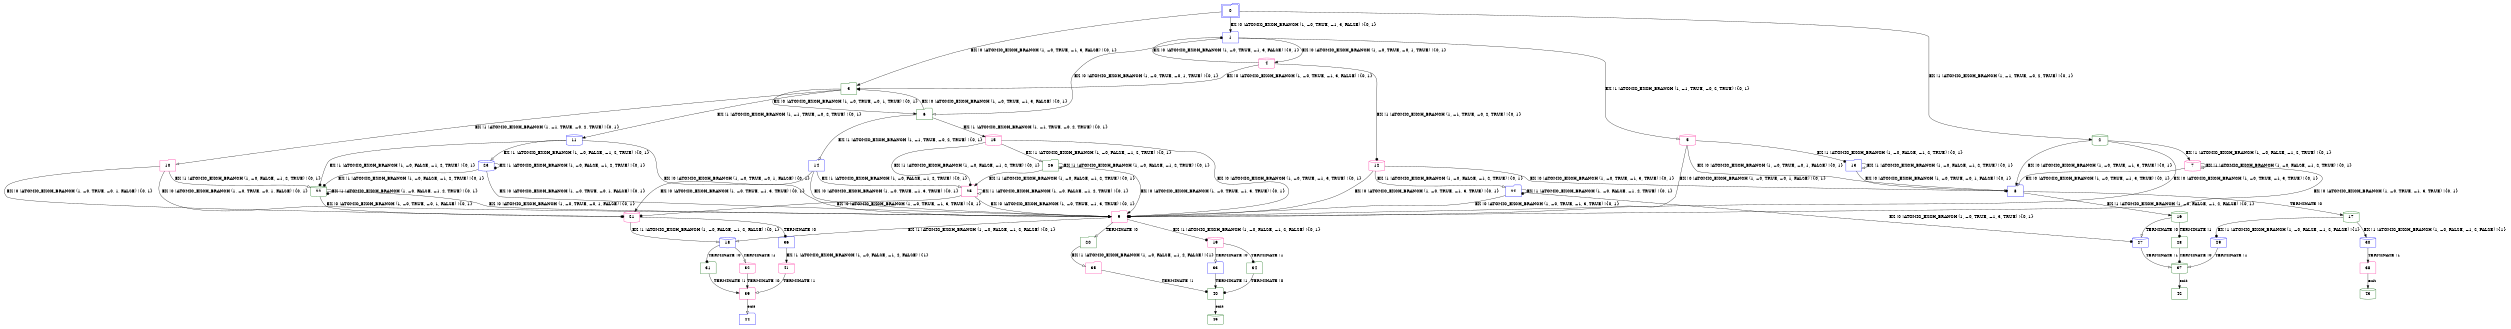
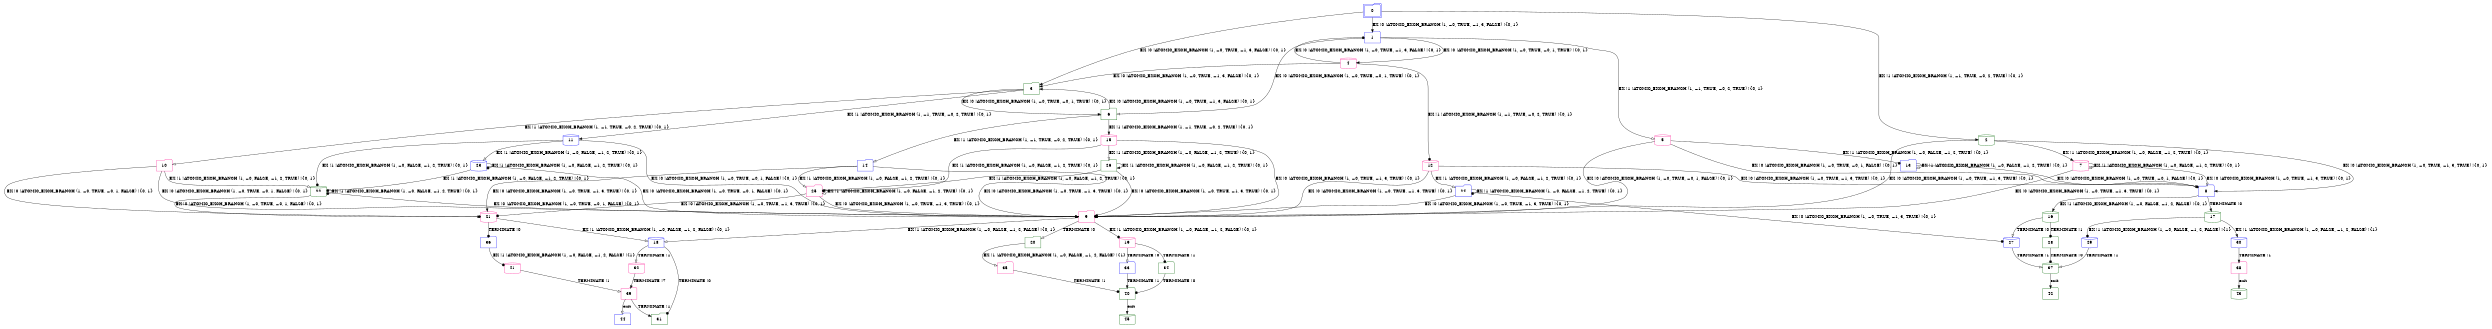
  digraph {
    node [color=darkgreen shape=folder]
    edge [arrowhead=onormal]
    0 [color=blue peripheries=2]
    1 [color=blue]
    2 [shape=cylinder]
    3
    4 [color=deeppink shape=cylinder]
    5 [color=deeppink shape=cylinder]
    6
    7 [color=deeppink shape=cylinder]
    8 [color=blue]
    9 [color=deeppink]
    10 [color=deeppink]
    11 [color=blue shape=cylinder]
    12 [color=deeppink shape=cylinder]
    13 [color=blue]
    14 [color=blue]
    15 [color=deeppink shape=cylinder]
    16 [shape=cylinder]
    17 [shape=cylinder]
    18 [color=blue shape=cylinder]
    19 [color=deeppink shape=cylinder]
    20
    21 [color=deeppink shape=cylinder]
    22 [shape=cylinder]
    23 [color=blue shape=cylinder]
    24 [color=blue]
    25 [color=deeppink]
    26
    27 [color=blue shape=cylinder]
    28
    29 [color=blue shape=cylinder]
    30 [color=blue shape=cylinder]
    31
    32 [color=deeppink shape=cylinder]
    33 [color=blue]
    34
    35 [color=deeppink]
    36 [color=blue]
    37 [shape=cylinder]
    38 [color=deeppink]
    39 [color=deeppink]
    40
    41 [color=deeppink shape=cylinder]
    42
    43 [shape=cylinder]
    44 [color=blue]
    45 [shape=cylinder]
    0 -> 1 [arrowhead=normal label="EX !0 !ATOMIC_EXCH_BRANCH (1, +0, TRUE, +1, 3, FALSE) !{0, 1}"]
    0 -> 2 [arrowhead=normal label="EX !1 !ATOMIC_EXCH_BRANCH (1, +1, TRUE, +0, 2, TRUE) !{0, 1}"]
    0 -> 3 [arrowhead=normal label="EX !0 !ATOMIC_EXCH_BRANCH (1, +0, TRUE, +1, 3, FALSE) !{0, 1}"]
    1 -> 4 [arrowhead=normal label="EX !0 !ATOMIC_EXCH_BRANCH (1, +0, TRUE, +0, 1, TRUE) !{0, 1}"]
    1 -> 5 [label="EX !1 !ATOMIC_EXCH_BRANCH (1, +1, TRUE, +0, 2, TRUE) !{0, 1}"]
    1 -> 6 [label="EX !0 !ATOMIC_EXCH_BRANCH (1, +0, TRUE, +0, 1, TRUE) !{0, 1}"]
    2 -> 7 [arrowhead=normal label="EX !1 !ATOMIC_EXCH_BRANCH (1, +0, FALSE, +1, 2, TRUE) !{0, 1}"]
    2 -> 8 [arrowhead=normal label="EX !0 !ATOMIC_EXCH_BRANCH (1, +0, TRUE, +1, 3, TRUE) !{0, 1}"]
    2 -> 9 [label="EX !0 !ATOMIC_EXCH_BRANCH (1, +0, TRUE, +1, 3, TRUE) !{0, 1}"]
    3 -> 6 [arrowhead=normal label="EX !0 !ATOMIC_EXCH_BRANCH (1, +0, TRUE, +0, 1, TRUE) !{0, 1}"]
    3 -> 10 [label="EX !1 !ATOMIC_EXCH_BRANCH (1, +1, TRUE, +0, 2, TRUE) !{0, 1}"]
    3 -> 11 [arrowhead=normal label="EX !1 !ATOMIC_EXCH_BRANCH (1, +1, TRUE, +0, 2, TRUE) !{0, 1}"]
    4 -> 1 [arrowhead=dot label="EX !0 !ATOMIC_EXCH_BRANCH (1, +0, TRUE, +1, 3, FALSE) !{0, 1}"]
    4 -> 3 [arrowhead=normal label="EX !0 !ATOMIC_EXCH_BRANCH (1, +0, TRUE, +1, 3, FALSE) !{0, 1}"]
    4 -> 12 [arrowhead=dot label="EX !1 !ATOMIC_EXCH_BRANCH (1, +1, TRUE, +0, 2, TRUE) !{0, 1}"]
    5 -> 8 [label="EX !0 !ATOMIC_EXCH_BRANCH (1, +0, TRUE, +0, 1, FALSE) !{0, 1}"]
    5 -> 9 [arrowhead=normal label="EX !0 !ATOMIC_EXCH_BRANCH (1, +0, TRUE, +0, 1, FALSE) !{0, 1}"]
    5 -> 13 [arrowhead=dot label="EX !1 !ATOMIC_EXCH_BRANCH (1, +0, FALSE, +1, 2, TRUE) !{0, 1}"]
    6 -> 3 [arrowhead=normal label="EX !0 !ATOMIC_EXCH_BRANCH (1, +0, TRUE, +1, 3, FALSE) !{0, 1}"]
    6 -> 14 [label="EX !1 !ATOMIC_EXCH_BRANCH (1, +1, TRUE, +0, 2, TRUE) !{0, 1}"]
    6 -> 15 [arrowhead=normal label="EX !1 !ATOMIC_EXCH_BRANCH (1, +1, TRUE, +0, 2, TRUE) !{0, 1}"]
    7 -> 7 [label="EX !1 !ATOMIC_EXCH_BRANCH (1, +0, FALSE, +1, 2, TRUE) !{0, 1}"]
    7 -> 8 [label="EX !0 !ATOMIC_EXCH_BRANCH (1, +0, TRUE, +1, 3, TRUE) !{0, 1}"]
    7 -> 9 [arrowhead=normal label="EX !0 !ATOMIC_EXCH_BRANCH (1, +0, TRUE, +1, 3, TRUE) !{0, 1}"]
    8 -> 16 [arrowhead=normal label="EX !1 !ATOMIC_EXCH_BRANCH (1, +0, FALSE, +1, 2, FALSE) !{0, 1}"]
    8 -> 17 [arrowhead=normal label="TERMINATE !0"]
    9 -> 18 [label="EX !1 !ATOMIC_EXCH_BRANCH (1, +0, FALSE, +1, 2, FALSE) !{0, 1}"]
    9 -> 19 [arrowhead=dot label="EX !1 !ATOMIC_EXCH_BRANCH (1, +0, FALSE, +1, 2, FALSE) !{0, 1}"]
    9 -> 20 [label="TERMINATE !0"]
    10 -> 9 [label="EX !0 !ATOMIC_EXCH_BRANCH (1, +0, TRUE, +0, 1, FALSE) !{0, 1}"]
    10 -> 21 [arrowhead=dot label="EX !0 !ATOMIC_EXCH_BRANCH (1, +0, TRUE, +0, 1, FALSE) !{0, 1}"]
    10 -> 22 [label="EX !1 !ATOMIC_EXCH_BRANCH (1, +0, FALSE, +1, 2, TRUE) !{0, 1}"]
    11 -> 9 [label="EX !0 !ATOMIC_EXCH_BRANCH (1, +0, TRUE, +0, 1, FALSE) !{0, 1}"]
    11 -> 22 [arrowhead=dot label="EX !1 !ATOMIC_EXCH_BRANCH (1, +0, FALSE, +1, 2, TRUE) !{0, 1}"]
    11 -> 23 [label="EX !1 !ATOMIC_EXCH_BRANCH (1, +0, FALSE, +1, 2, TRUE) !{0, 1}"]
    12 -> 8 [arrowhead=dot label="EX !0 !ATOMIC_EXCH_BRANCH (1, +0, TRUE, +1, 3, TRUE) !{0, 1}"]
    12 -> 9 [arrowhead=dot label="EX !0 !ATOMIC_EXCH_BRANCH (1, +0, TRUE, +1, 3, TRUE) !{0, 1}"]
    12 -> 24 [label="EX !1 !ATOMIC_EXCH_BRANCH (1, +0, FALSE, +1, 2, TRUE) !{0, 1}"]
    13 -> 8 [label="EX !0 !ATOMIC_EXCH_BRANCH (1, +0, TRUE, +0, 1, FALSE) !{0, 1}"]
    13 -> 13 [label="EX !1 !ATOMIC_EXCH_BRANCH (1, +0, FALSE, +1, 2, TRUE) !{0, 1}"]
    14 -> 9 [label="EX !0 !ATOMIC_EXCH_BRANCH (1, +0, TRUE, +1, 3, TRUE) !{0, 1}"]
    14 -> 21 [arrowhead=normal label="EX !0 !ATOMIC_EXCH_BRANCH (1, +0, TRUE, +1, 3, TRUE) !{0, 1}"]
    14 -> 25 [label="EX !1 !ATOMIC_EXCH_BRANCH (1, +0, FALSE, +1, 2, TRUE) !{0, 1}"]
    15 -> 9 [label="EX !0 !ATOMIC_EXCH_BRANCH (1, +0, TRUE, +1, 3, TRUE) !{0, 1}"]
    15 -> 25 [arrowhead=dot label="EX !1 !ATOMIC_EXCH_BRANCH (1, +0, FALSE, +1, 2, TRUE) !{0, 1}"]
    15 -> 26 [label="EX !1 !ATOMIC_EXCH_BRANCH (1, +0, FALSE, +1, 2, TRUE) !{0, 1}"]
    16 -> 27 [label="TERMINATE !0"]
    16 -> 28 [arrowhead=dot label="TERMINATE !1"]
    17 -> 29 [arrowhead=dot label="EX !1 !ATOMIC_EXCH_BRANCH (1, +0, FALSE, +1, 2, FALSE) !{1}"]
    17 -> 30 [arrowhead=normal label="EX !1 !ATOMIC_EXCH_BRANCH (1, +0, FALSE, +1, 2, FALSE) !{1}"]
    18 -> 31 [arrowhead=dot label="TERMINATE !0"]
    18 -> 32 [label="TERMINATE !1"]
    19 -> 33 [label="TERMINATE !0"]
    19 -> 34 [arrowhead=dot label="TERMINATE !1"]
    20 -> 35 [label="EX !1 !ATOMIC_EXCH_BRANCH (1, +0, FALSE, +1, 2, FALSE) !{1}"]
    21 -> 18 [label="EX !1 !ATOMIC_EXCH_BRANCH (1, +0, FALSE, +1, 2, FALSE) !{0, 1}"]
    21 -> 36 [arrowhead=dot label="TERMINATE !0"]
    22 -> 9 [label="EX !0 !ATOMIC_EXCH_BRANCH (1, +0, TRUE, +0, 1, FALSE) !{0, 1}"]
    22 -> 21 [arrowhead=normal label="EX !0 !ATOMIC_EXCH_BRANCH (1, +0, TRUE, +0, 1, FALSE) !{0, 1}"]
    22 -> 22 [arrowhead=dot label="EX !1 !ATOMIC_EXCH_BRANCH (1, +0, FALSE, +1, 2, TRUE) !{0, 1}"]
    23 -> 9 [arrowhead=normal label="EX !0 !ATOMIC_EXCH_BRANCH (1, +0, TRUE, +0, 1, FALSE) !{0, 1}"]
    23 -> 22 [arrowhead=dot label="EX !1 !ATOMIC_EXCH_BRANCH (1, +0, FALSE, +1, 2, TRUE) !{0, 1}"]
    23 -> 23 [arrowhead=dot label="EX !1 !ATOMIC_EXCH_BRANCH (1, +0, FALSE, +1, 2, TRUE) !{0, 1}"]
    24 -> 9 [arrowhead=dot label="EX !0 !ATOMIC_EXCH_BRANCH (1, +0, TRUE, +1, 3, TRUE) !{0, 1}"]
    24 -> 24 [arrowhead=dot label="EX !1 !ATOMIC_EXCH_BRANCH (1, +0, FALSE, +1, 2, TRUE) !{0, 1}"]
    24 -> 27 [arrowhead=dot label="EX !0 !ATOMIC_EXCH_BRANCH (1, +0, TRUE, +1, 3, TRUE) !{0, 1}"]
    25 -> 9 [label="EX !0 !ATOMIC_EXCH_BRANCH (1, +0, TRUE, +1, 3, TRUE) !{0, 1}"]
    25 -> 21 [arrowhead=dot label="EX !0 !ATOMIC_EXCH_BRANCH (1, +0, TRUE, +1, 3, TRUE) !{0, 1}"]
    25 -> 25 [label="EX !1 !ATOMIC_EXCH_BRANCH (1, +0, FALSE, +1, 2, TRUE) !{0, 1}"]
    26 -> 9 [arrowhead=normal label="EX !0 !ATOMIC_EXCH_BRANCH (1, +0, TRUE, +1, 3, TRUE) !{0, 1}"]
    26 -> 25 [arrowhead=normal label="EX !1 !ATOMIC_EXCH_BRANCH (1, +0, FALSE, +1, 2, TRUE) !{0, 1}"]
    26 -> 26 [arrowhead=normal label="EX !1 !ATOMIC_EXCH_BRANCH (1, +0, FALSE, +1, 2, TRUE) !{0, 1}"]
    27 -> 37 [label="TERMINATE !1"]
    28 -> 37 [arrowhead=dot label="TERMINATE !0"]
    29 -> 37 [label="TERMINATE !1"]
    30 -> 38 [arrowhead=normal label="TERMINATE !1"]
-   31 -> 39 [arrowhead=normal label="TERMINATE !1"]
-   32 -> 39 [arrowhead=normal label="TERMINATE !0"]
+   39 -> 31 [arrowhead=normal label="TERMINATE !1"]
+   32 -> 39 [arrowhead=normal label="TERMINATE !7"]
    33 -> 40 [arrowhead=normal label="TERMINATE !1"]
    34 -> 40 [arrowhead=dot label="TERMINATE !0"]
    35 -> 40 [arrowhead=dot label="TERMINATE !1"]
-   36 -> 41 [arrowhead=normal label="EX !1 !ATOMIC_EXCH_BRANCH (1, +0, FALSE, +1, 2, FALSE) !{1}"]
+   36 -> 41 [arrowhead=dot label="EX !1 !ATOMIC_EXCH_BRANCH (1, +0, FALSE, +1, 2, FALSE) !{1}"]
    37 -> 42 [arrowhead=normal label=exit]
    38 -> 43 [arrowhead=normal label=exit]
    39 -> 44 [label=exit]
    40 -> 45 [arrowhead=normal label=exit]
    41 -> 39 [label="TERMINATE !1"]
  }
